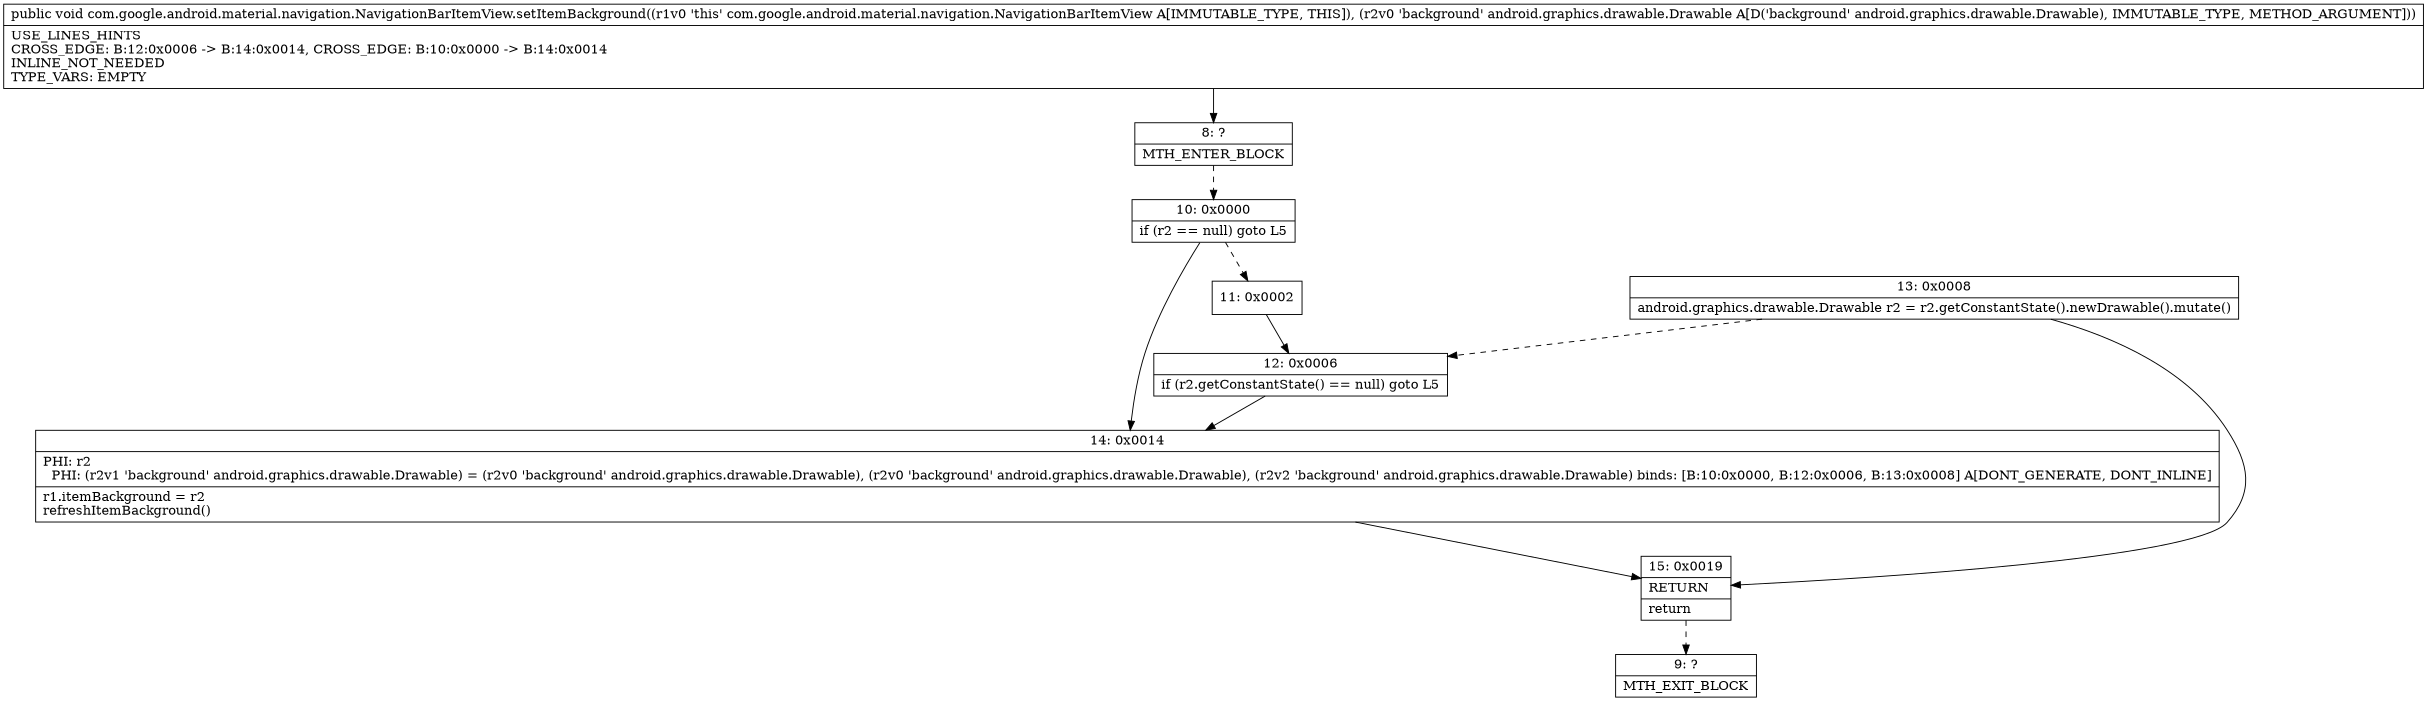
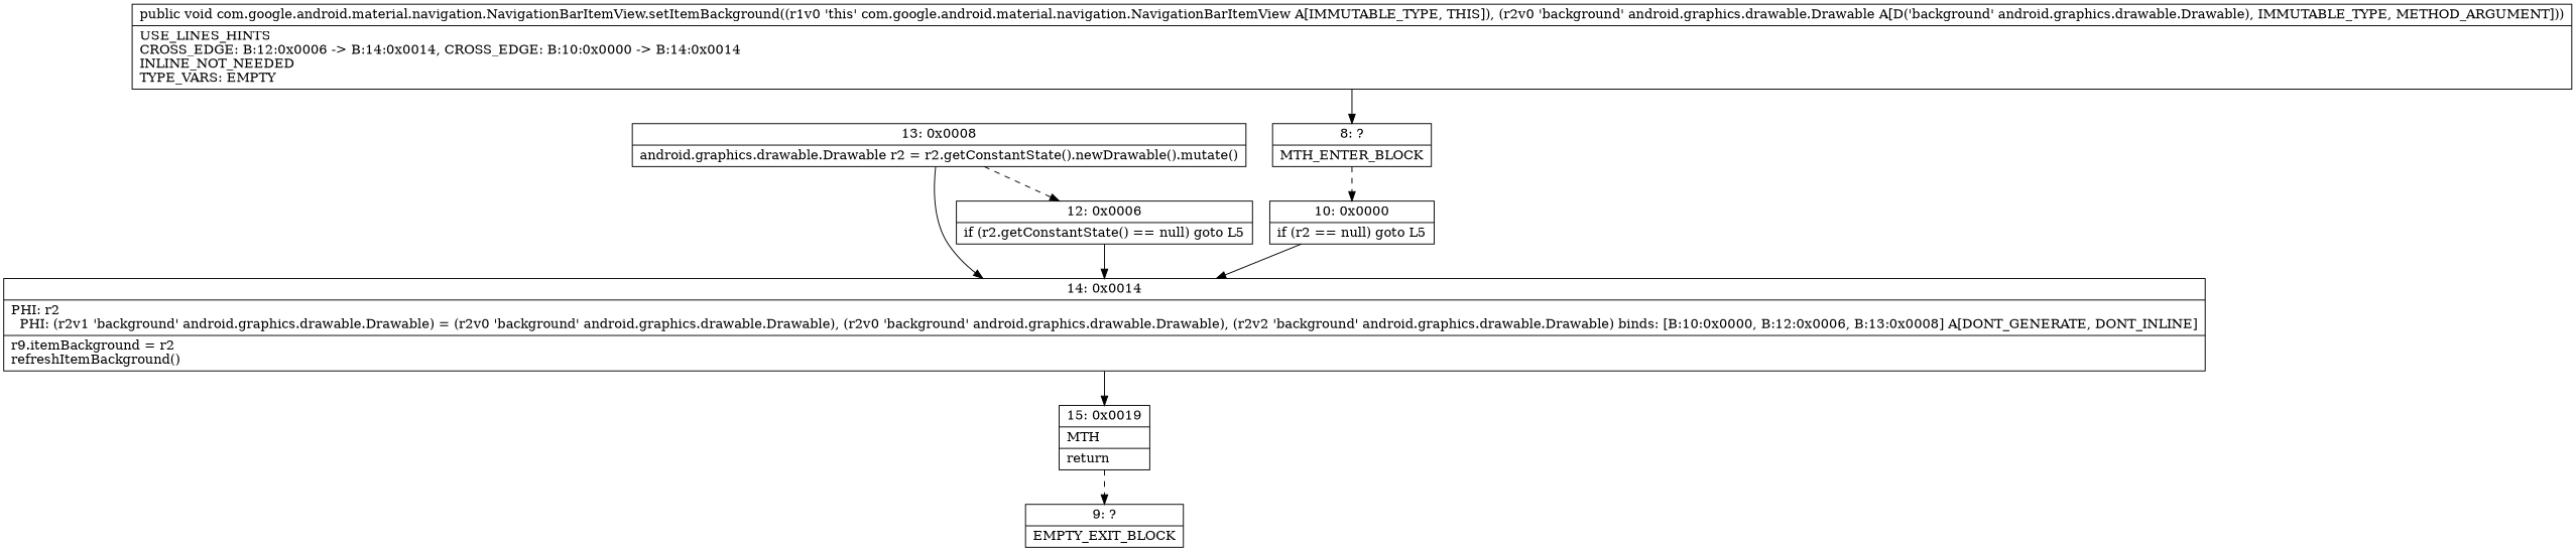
  digraph {
    node [shape=record]
    n1 [label="{8\:\ ?|MTH_ENTER_BLOCK\l}"]
    n2 [label="{10\:\ 0x0000|if (r2 == null) goto L5\l}"]
-   n3 [label="{11\:\ 0x0002}"]
-   n4 [label="{14\:\ 0x0014|PHI: r2 \l  PHI: (r2v1 'background' android.graphics.drawable.Drawable) = (r2v0 'background' android.graphics.drawable.Drawable), (r2v0 'background' android.graphics.drawable.Drawable), (r2v2 'background' android.graphics.drawable.Drawable) binds: [B:10:0x0000, B:12:0x0006, B:13:0x0008] A[DONT_GENERATE, DONT_INLINE]\l|r1.itemBackground = r2\lrefreshItemBackground()\l}"]
+   n4 [label="{14\:\ 0x0014|PHI: r2 \l  PHI: (r2v1 'background' android.graphics.drawable.Drawable) = (r2v0 'background' android.graphics.drawable.Drawable), (r2v0 'background' android.graphics.drawable.Drawable), (r2v2 'background' android.graphics.drawable.Drawable) binds: [B:10:0x0000, B:12:0x0006, B:13:0x0008] A[DONT_GENERATE, DONT_INLINE]\l|r9.itemBackground = r2\lrefreshItemBackground()\l}"]
    n5 [label="{12\:\ 0x0006|if (r2.getConstantState() == null) goto L5\l}"]
-   n6 [label="{15\:\ 0x0019|RETURN\l|return\l}"]
+   n6 [label="{15\:\ 0x0019|MTH\l|return\l}"]
    n7 [label="{13\:\ 0x0008|android.graphics.drawable.Drawable r2 = r2.getConstantState().newDrawable().mutate()\l}"]
-   n8 [label="{9\:\ ?|MTH_EXIT_BLOCK\l}"]
+   n8 [label="{9\:\ ?|EMPTY_EXIT_BLOCK\l}"]
    n9 [label="{public void com.google.android.material.navigation.NavigationBarItemView.setItemBackground((r1v0 'this' com.google.android.material.navigation.NavigationBarItemView A[IMMUTABLE_TYPE, THIS]), (r2v0 'background' android.graphics.drawable.Drawable A[D('background' android.graphics.drawable.Drawable), IMMUTABLE_TYPE, METHOD_ARGUMENT]))  | USE_LINES_HINTS\lCROSS_EDGE: B:12:0x0006 \-\> B:14:0x0014, CROSS_EDGE: B:10:0x0000 \-\> B:14:0x0014\lINLINE_NOT_NEEDED\lTYPE_VARS: EMPTY\l}"]
    n1 -> n2 [style=dashed]
-   n2 -> n3 [style=dashed]
    n2 -> n4
-   n3 -> n5
    n4 -> n6
    n5 -> n4
    n6 -> n8 [style=dashed]
-   n7 -> n6
+   n7 -> n4
    n7 -> n5 [style=dashed]
    n9 -> n1
  }
